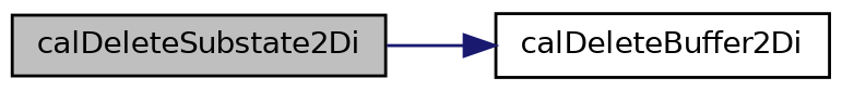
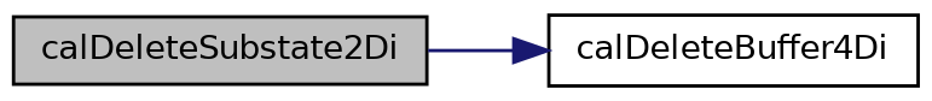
  digraph {
    rankdir=LR
    node [color=black fontname=Helvetica fontsize=10 shape=record style=filled]
    n1 [fillcolor=grey75 fontcolor=black height=0.2 label=calDeleteSubstate2Di width=0.4]
-   n2 [fillcolor=white height=0.2 label=calDeleteBuffer2Di width=0.4]
+   n2 [fillcolor=white height=0.2 label=calDeleteBuffer4Di width=0.4]
    n1 -> n2 [color=midnightblue fontname=Helvetica fontsize=10 labelfontname=Helvetica labelfontsize=10 style=solid]
  }
